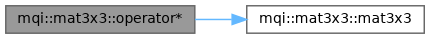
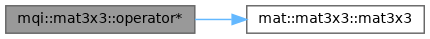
  digraph {
    rankdir=LR
    node [fontname=Helvetica fontsize=10 shape=box style=filled]
    n1 [color=gray40 fillcolor=grey60 fontcolor=black height=0.2 label="mqi::mat3x3::operator*" width=0.4]
-   n2 [color=grey40 fillcolor=white height=0.2 label="mqi::mat3x3::mat3x3" width=0.4]
+   n2 [color=grey40 fillcolor=white height=0.2 label="mat::mat3x3::mat3x3" width=0.4]
    n1 -> n2 [color=steelblue1 fontname=Helvetica fontsize=10 labelfontname=Helvetica labelfontsize=10 style=solid]
  }
